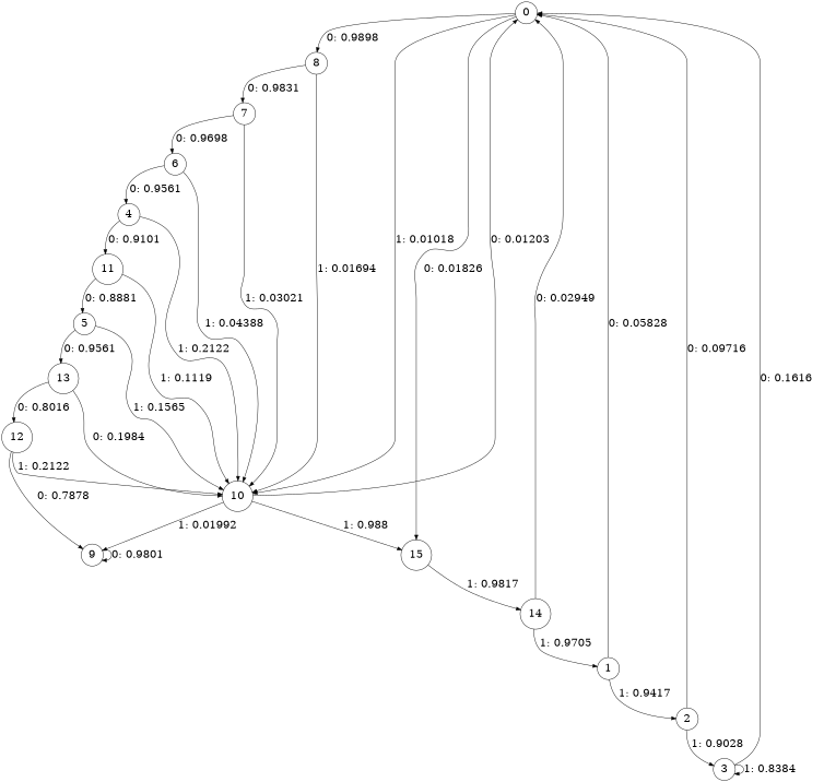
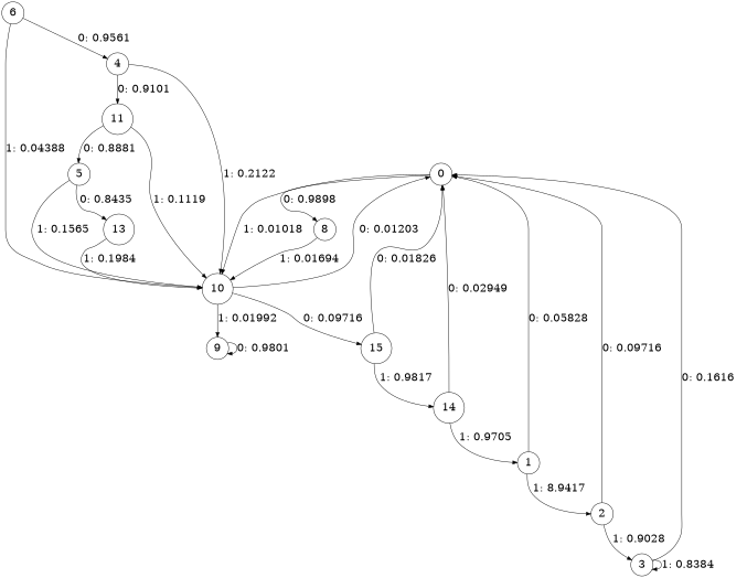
  digraph {
    node [fontsize=24 shape=circle]
    edge [fontsize=24]
    0
    8
    10
-   7
    15
    9
    6
    14
    1
    2
    3
    4
    11
    5
    13
-   12
    0 -> 8 [label="0: 0.9898   "]
    0 -> 10 [label="1: 0.01018  "]
    8 -> 10 [label="1: 0.01694  "]
-   8 -> 7 [label="0: 0.9831   "]
    10 -> 0 [label="0: 0.01203  "]
-   10 -> 15 [label="1: 0.988    "]
+   10 -> 15 [label="0: 0.09716  "]
    10 -> 9 [label="1: 0.01992  "]
-   7 -> 10 [label="1: 0.03021  "]
-   7 -> 6 [label="0: 0.9698   "]
-   0 -> 15 [label="0: 0.01826  "]
+   15 -> 0 [label="0: 0.01826  "]
    15 -> 14 [label="1: 0.9817   "]
    9 -> 9 [label="0: 0.9801   "]
    6 -> 10 [label="1: 0.04388  "]
    6 -> 4 [label="0: 0.9561   "]
    14 -> 0 [label="0: 0.02949  "]
    14 -> 1 [label="1: 0.9705   "]
    1 -> 0 [label="0: 0.05828  "]
-   1 -> 2 [label="1: 0.9417   "]
+   1 -> 2 [label="1: 8.9417   "]
    2 -> 0 [label="0: 0.09716  "]
    2 -> 3 [label="1: 0.9028   "]
    3 -> 0 [label="0: 0.1616   "]
    3 -> 3 [label="1: 0.8384   "]
    4 -> 10 [label="1: 0.2122   "]
    4 -> 11 [label="0: 0.9101   "]
    11 -> 10 [label="1: 0.1119   "]
    11 -> 5 [label="0: 0.8881   "]
    5 -> 10 [label="1: 0.1565   "]
-   5 -> 13 [label="0: 0.9561   "]
-   13 -> 10 [label="0: 0.1984   "]
-   13 -> 12 [label="0: 0.8016   "]
-   12 -> 10 [label="1: 0.2122   "]
-   12 -> 9 [label="0: 0.7878   "]
+   5 -> 13 [label="0: 0.8435   "]
+   13 -> 10 [label="1: 0.1984   "]
  }
